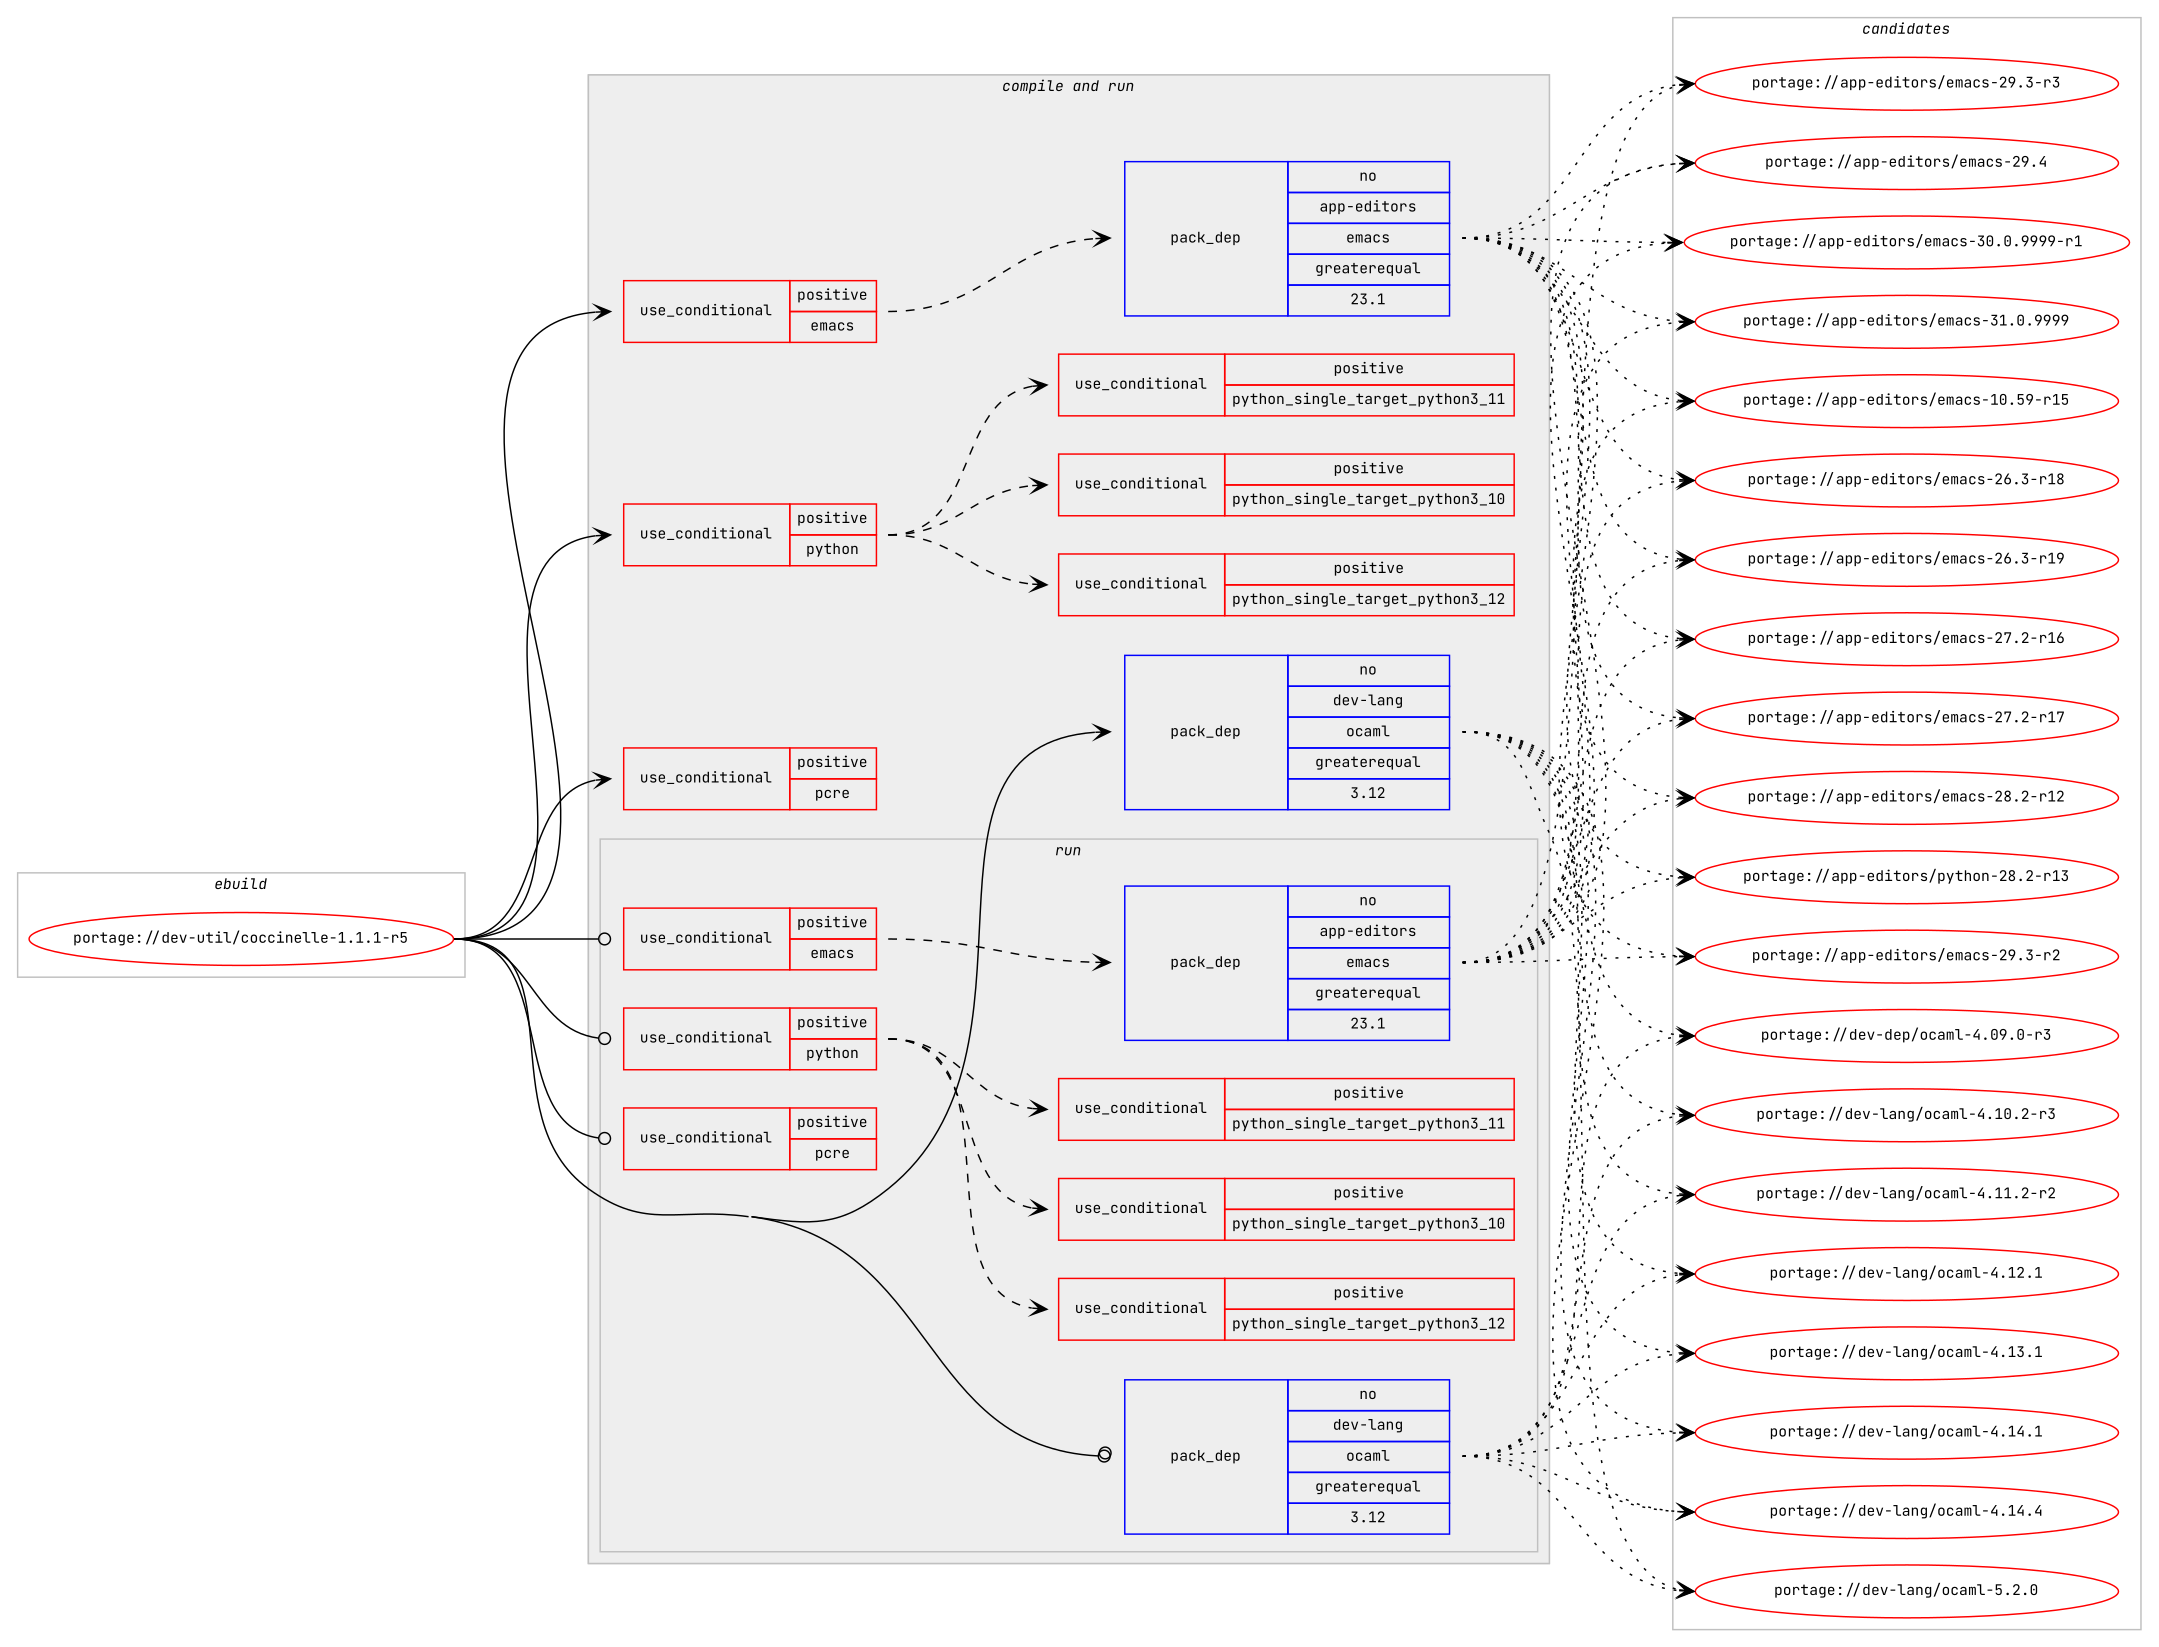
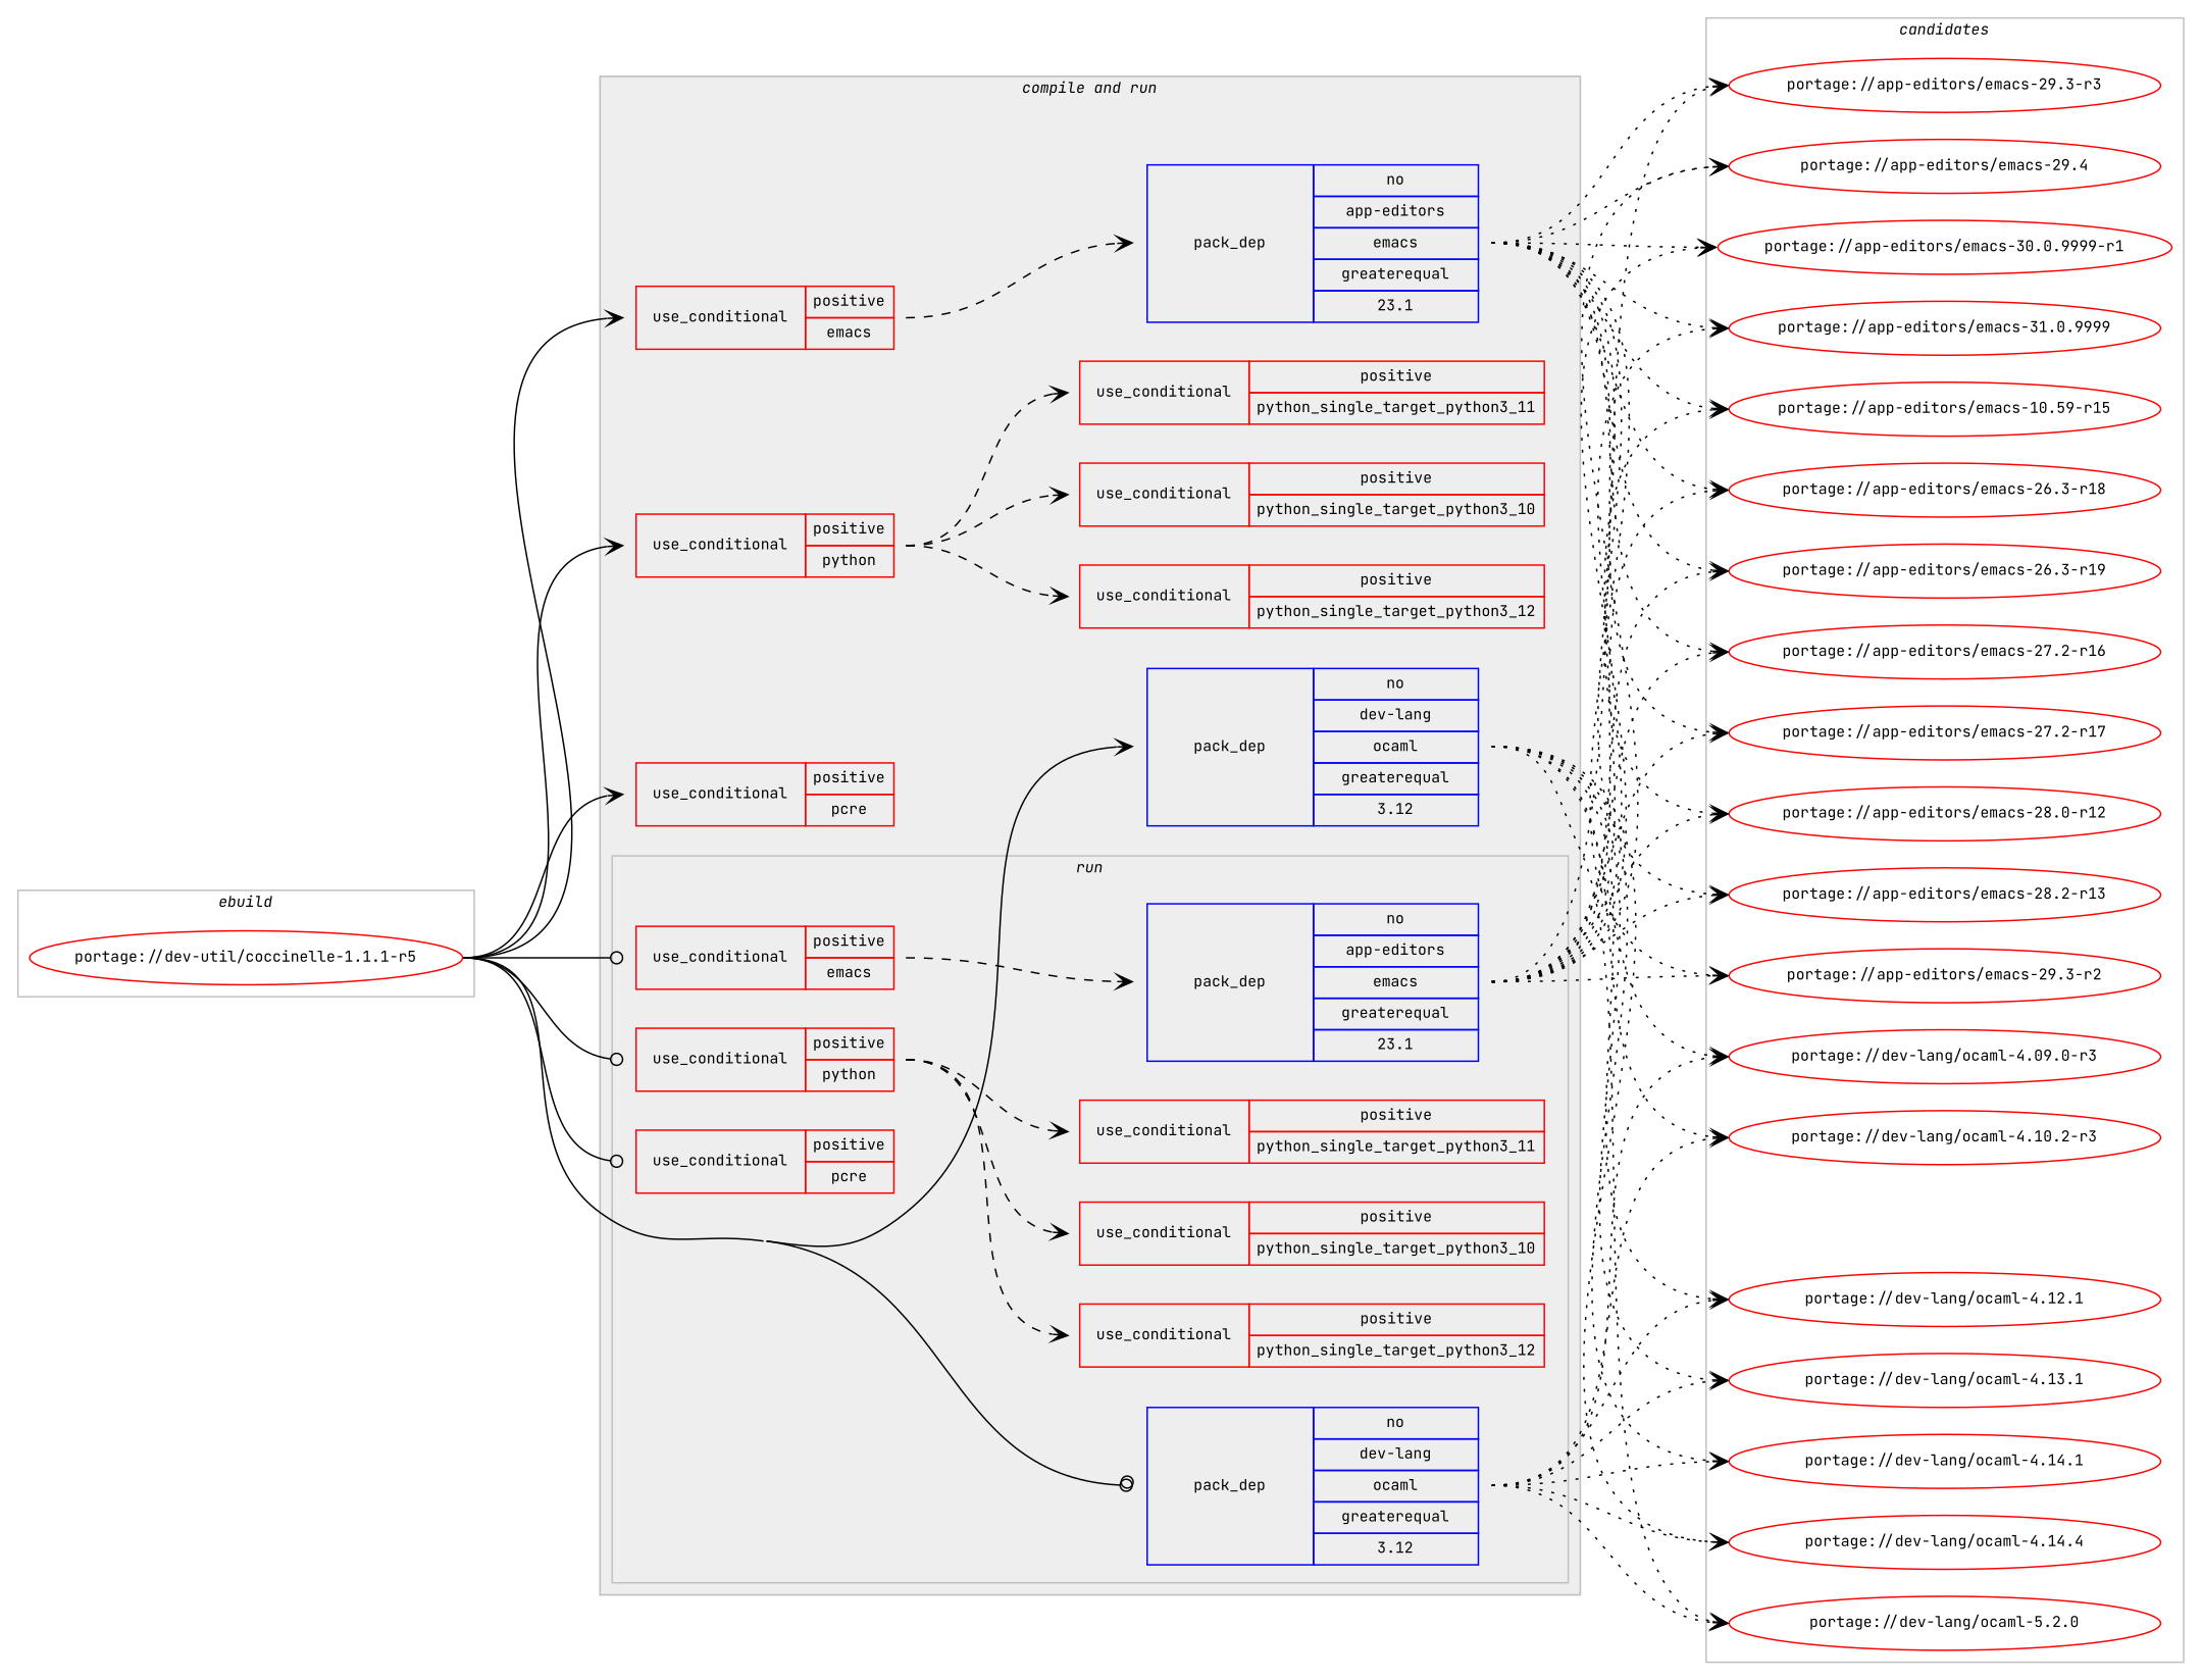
  digraph {
    compound=true
    concentrate=true
    fontname="JetBrains Mono"
    fontsize=10
    newrank=true
    rankdir=LR
    ranksep=1.5
    node [color=red fontname="JetBrains Mono" fontsize=10]
    edge [arrowhead=vee fontname="JetBrains Mono" headport=w style=dotted tailport=e weight=100]
    n1 [label="portage://dev-util/coccinelle-1.1.1-r5" width=4]
    n2 [color=blue label=<<TABLE BORDER="0" CELLBORDER="1" CELLSPACING="0" CELLPADDING="4" WIDTH="220"><TR><TD ROWSPAN="6" CELLPADDING="30">pack_dep</TD></TR><TR><TD WIDTH="110">no</TD></TR><TR><TD>app-editors</TD></TR><TR><TD>emacs</TD></TR><TR><TD>greaterequal</TD></TR><TR><TD>23.1</TD></TR></TABLE>> shape=none]
    n3 [label=<<TABLE BORDER="0" CELLBORDER="1" CELLSPACING="0" CELLPADDING="4"><TR><TD ROWSPAN="3" CELLPADDING="10">use_conditional</TD></TR><TR><TD>positive</TD></TR><TR><TD>emacs</TD></TR></TABLE>> shape=none]
    n4 [label=<<TABLE BORDER="0" CELLBORDER="1" CELLSPACING="0" CELLPADDING="4"><TR><TD ROWSPAN="3" CELLPADDING="10">use_conditional</TD></TR><TR><TD>positive</TD></TR><TR><TD>pcre</TD></TR></TABLE>> shape=none]
    n5 [label=<<TABLE BORDER="0" CELLBORDER="1" CELLSPACING="0" CELLPADDING="4"><TR><TD ROWSPAN="3" CELLPADDING="10">use_conditional</TD></TR><TR><TD>positive</TD></TR><TR><TD>python_single_target_python3_10</TD></TR></TABLE>> shape=none]
    n6 [label=<<TABLE BORDER="0" CELLBORDER="1" CELLSPACING="0" CELLPADDING="4"><TR><TD ROWSPAN="3" CELLPADDING="10">use_conditional</TD></TR><TR><TD>positive</TD></TR><TR><TD>python_single_target_python3_11</TD></TR></TABLE>> shape=none]
    n7 [label=<<TABLE BORDER="0" CELLBORDER="1" CELLSPACING="0" CELLPADDING="4"><TR><TD ROWSPAN="3" CELLPADDING="10">use_conditional</TD></TR><TR><TD>positive</TD></TR><TR><TD>python_single_target_python3_12</TD></TR></TABLE>> shape=none]
    n8 [label=<<TABLE BORDER="0" CELLBORDER="1" CELLSPACING="0" CELLPADDING="4"><TR><TD ROWSPAN="3" CELLPADDING="10">use_conditional</TD></TR><TR><TD>positive</TD></TR><TR><TD>python</TD></TR></TABLE>> shape=none]
    n9 [color=blue label=<<TABLE BORDER="0" CELLBORDER="1" CELLSPACING="0" CELLPADDING="4" WIDTH="220"><TR><TD ROWSPAN="6" CELLPADDING="30">pack_dep</TD></TR><TR><TD WIDTH="110">no</TD></TR><TR><TD>dev-lang</TD></TR><TR><TD>ocaml</TD></TR><TR><TD>greaterequal</TD></TR><TR><TD>3.12</TD></TR></TABLE>> shape=none]
    n10 [color=blue label=<<TABLE BORDER="0" CELLBORDER="1" CELLSPACING="0" CELLPADDING="4" WIDTH="220"><TR><TD ROWSPAN="6" CELLPADDING="30">pack_dep</TD></TR><TR><TD WIDTH="110">no</TD></TR><TR><TD>app-editors</TD></TR><TR><TD>emacs</TD></TR><TR><TD>greaterequal</TD></TR><TR><TD>23.1</TD></TR></TABLE>> shape=none]
    n11 [label=<<TABLE BORDER="0" CELLBORDER="1" CELLSPACING="0" CELLPADDING="4"><TR><TD ROWSPAN="3" CELLPADDING="10">use_conditional</TD></TR><TR><TD>positive</TD></TR><TR><TD>emacs</TD></TR></TABLE>> shape=none]
    n12 [label=<<TABLE BORDER="0" CELLBORDER="1" CELLSPACING="0" CELLPADDING="4"><TR><TD ROWSPAN="3" CELLPADDING="10">use_conditional</TD></TR><TR><TD>positive</TD></TR><TR><TD>pcre</TD></TR></TABLE>> shape=none]
    n13 [label=<<TABLE BORDER="0" CELLBORDER="1" CELLSPACING="0" CELLPADDING="4"><TR><TD ROWSPAN="3" CELLPADDING="10">use_conditional</TD></TR><TR><TD>positive</TD></TR><TR><TD>python_single_target_python3_10</TD></TR></TABLE>> shape=none]
    n14 [label=<<TABLE BORDER="0" CELLBORDER="1" CELLSPACING="0" CELLPADDING="4"><TR><TD ROWSPAN="3" CELLPADDING="10">use_conditional</TD></TR><TR><TD>positive</TD></TR><TR><TD>python_single_target_python3_11</TD></TR></TABLE>> shape=none]
    n15 [label=<<TABLE BORDER="0" CELLBORDER="1" CELLSPACING="0" CELLPADDING="4"><TR><TD ROWSPAN="3" CELLPADDING="10">use_conditional</TD></TR><TR><TD>positive</TD></TR><TR><TD>python_single_target_python3_12</TD></TR></TABLE>> shape=none]
    n16 [label=<<TABLE BORDER="0" CELLBORDER="1" CELLSPACING="0" CELLPADDING="4"><TR><TD ROWSPAN="3" CELLPADDING="10">use_conditional</TD></TR><TR><TD>positive</TD></TR><TR><TD>python</TD></TR></TABLE>> shape=none]
    n17 [color=blue label=<<TABLE BORDER="0" CELLBORDER="1" CELLSPACING="0" CELLPADDING="4" WIDTH="220"><TR><TD ROWSPAN="6" CELLPADDING="30">pack_dep</TD></TR><TR><TD WIDTH="110">no</TD></TR><TR><TD>dev-lang</TD></TR><TR><TD>ocaml</TD></TR><TR><TD>greaterequal</TD></TR><TR><TD>3.12</TD></TR></TABLE>> shape=none]
    n18 [label="portage://app-editors/emacs-10.59-r15" width=4]
    n19 [label="portage://app-editors/emacs-26.3-r18" width=4]
    n20 [label="portage://app-editors/emacs-26.3-r19" width=4]
    n21 [label="portage://app-editors/emacs-27.2-r16" width=4]
    n22 [label="portage://app-editors/emacs-27.2-r17" width=4]
-   n23 [label="portage://app-editors/emacs-28.2-r12" width=4]
-   n24 [label="portage://app-editors/python-28.2-r13" width=4]
+   n23 [label="portage://app-editors/emacs-28.0-r12" width=4]
+   n24 [label="portage://app-editors/emacs-28.2-r13" width=4]
    n25 [label="portage://app-editors/emacs-29.3-r2" width=4]
    n26 [label="portage://app-editors/emacs-29.3-r3" width=4]
    n27 [label="portage://app-editors/emacs-29.4" width=4]
    n28 [label="portage://app-editors/emacs-30.0.9999-r1" width=4]
    n29 [label="portage://app-editors/emacs-31.0.9999" width=4]
-   n30 [label="portage://dev-dep/ocaml-4.09.0-r3" width=4]
+   n30 [label="portage://dev-lang/ocaml-4.09.0-r3" width=4]
    n31 [label="portage://dev-lang/ocaml-4.10.2-r3" width=4]
-   n32 [label="portage://dev-lang/ocaml-4.11.2-r2" width=4]
    n33 [label="portage://dev-lang/ocaml-4.12.1" width=4]
    n34 [label="portage://dev-lang/ocaml-4.13.1" width=4]
    n35 [label="portage://dev-lang/ocaml-4.14.1" width=4]
    n36 [label="portage://dev-lang/ocaml-4.14.4" width=4]
    n37 [label="portage://dev-lang/ocaml-5.2.0" width=4]
    subgraph cluster_1 {
      color=gray
      label=<<i>ebuild</i>>
      rank=same
      n1
    }
    subgraph cluster_2 {
      color=gray
      label=<<i>dependencies</i>>
      subgraph cluster_3 {
        color=gray
        fillcolor="#eeeeee"
        label=<<i>compile</i>>
        style=filled
        subgraph sub_4 {
          color=gray
          fillcolor="#eeeeee"
          label=<<i>compile</i>>
          style=filled
          n3
          subgraph sub_5 {
            color=gray
            fillcolor="#eeeeee"
            label=<<i>compile</i>>
            style=filled
            n2
          }
        }
        subgraph sub_6 {
          color=gray
          fillcolor="#eeeeee"
          label=<<i>compile</i>>
          style=filled
          n4
        }
        subgraph sub_7 {
          color=gray
          fillcolor="#eeeeee"
          label=<<i>compile</i>>
          style=filled
          n8
          subgraph sub_8 {
            color=gray
            fillcolor="#eeeeee"
            label=<<i>compile</i>>
            style=filled
            n5
          }
          subgraph sub_9 {
            color=gray
            fillcolor="#eeeeee"
            label=<<i>compile</i>>
            style=filled
            n6
          }
          subgraph sub_10 {
            color=gray
            fillcolor="#eeeeee"
            label=<<i>compile</i>>
            style=filled
            n7
          }
        }
        subgraph sub_11 {
          color=gray
          fillcolor="#eeeeee"
          label=<<i>compile</i>>
          style=filled
          n9
        }
      }
      subgraph cluster_12 {
        color=gray
        fillcolor="#eeeeee"
        label=<<i>compile and run</i>>
        style=filled
      }
      subgraph cluster_13 {
        color=gray
        fillcolor="#eeeeee"
        label=<<i>run</i>>
        style=filled
        subgraph sub_14 {
          color=gray
          fillcolor="#eeeeee"
          label=<<i>run</i>>
          style=filled
          n11
          subgraph sub_15 {
            color=gray
            fillcolor="#eeeeee"
            label=<<i>run</i>>
            style=filled
            n10
          }
        }
        subgraph sub_16 {
          color=gray
          fillcolor="#eeeeee"
          label=<<i>run</i>>
          style=filled
          n12
        }
        subgraph sub_17 {
          color=gray
          fillcolor="#eeeeee"
          label=<<i>run</i>>
          style=filled
          n16
          subgraph sub_18 {
            color=gray
            fillcolor="#eeeeee"
            label=<<i>run</i>>
            style=filled
            n13
          }
          subgraph sub_19 {
            color=gray
            fillcolor="#eeeeee"
            label=<<i>run</i>>
            style=filled
            n14
          }
          subgraph sub_20 {
            color=gray
            fillcolor="#eeeeee"
            label=<<i>run</i>>
            style=filled
            n15
          }
        }
        subgraph sub_21 {
          color=gray
          fillcolor="#eeeeee"
          label=<<i>run</i>>
          style=filled
          n17
        }
      }
    }
    subgraph cluster_22 {
      color=gray
      label=<<i>candidates</i>>
      rank=same
      subgraph sub_23 {
        color=black
        label=<<i>candidates</i>>
        nodesep=1
        rank=same
        n18
        n19
        n20
        n21
        n22
        n23
        n24
        n25
        n26
        n27
        n28
        n29
      }
      subgraph sub_24 {
        color=black
        label=<<i>candidates</i>>
        nodesep=1
        rank=same
        n30
        n31
-       n32
        n33
        n34
        n35
        n36
        n37
      }
      subgraph sub_25 {
        color=black
        label=<<i>candidates</i>>
        nodesep=1
        rank=same
        n18
        n19
        n20
        n21
        n22
        n23
        n24
        n25
        n26
        n27
        n28
        n29
      }
      subgraph sub_26 {
        color=black
        label=<<i>candidates</i>>
        nodesep=1
        rank=same
        n30
        n31
-       n32
        n33
        n34
        n35
        n36
        n37
      }
    }
    n1 -> n3 [style=solid weight=20]
    n1 -> n4 [style=solid weight=20]
    n1 -> n8 [style=solid weight=20]
    n1 -> n9 [style=solid weight=20]
    n1 -> n11 [arrowhead=odot style=solid weight=20]
    n1 -> n12 [arrowhead=odot style=solid weight=20]
    n1 -> n16 [arrowhead=odot style=solid weight=20]
    n1 -> n17 [arrowhead=odot style=solid weight=20]
    n2 -> n18
    n2 -> n19
    n2 -> n20
    n2 -> n21
    n2 -> n22
    n2 -> n23
    n2 -> n24
    n2 -> n25
    n2 -> n26
    n2 -> n27
    n2 -> n28
    n2 -> n29
    n3 -> n2 [style=dashed weight=20]
    n8 -> n5 [style=dashed weight=20]
    n8 -> n6 [style=dashed weight=20]
    n8 -> n7 [style=dashed weight=20]
    n9 -> n30
    n9 -> n31
-   n9 -> n32
    n9 -> n33
    n9 -> n34
    n9 -> n35
    n9 -> n36
    n9 -> n37
    n10 -> n18
    n10 -> n19
    n10 -> n20
    n10 -> n21
    n10 -> n22
    n10 -> n23
    n10 -> n24
    n10 -> n25
    n10 -> n26
    n10 -> n27
    n10 -> n28
    n10 -> n29
    n11 -> n10 [style=dashed weight=20]
    n16 -> n13 [style=dashed weight=20]
    n16 -> n14 [style=dashed weight=20]
    n16 -> n15 [style=dashed weight=20]
    n17 -> n30
    n17 -> n31
-   n17 -> n32
    n17 -> n33
    n17 -> n34
    n17 -> n35
    n17 -> n36
    n17 -> n37
  }
